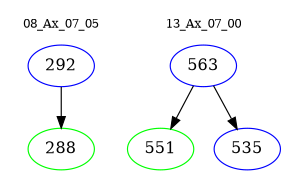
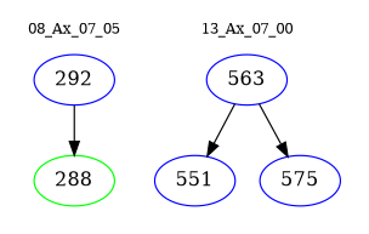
  digraph {
    node [color=blue]
    edge [color=black]
    n1 [label=292]
    n2 [color=green label=288]
    n3 [label=563]
-   n4 [color=green label=551]
-   n5 [label=535]
+   n4 [label=551]
+   n5 [label=575]
    subgraph cluster_1 {
      color=white
      fontsize=10
      label="08_Ax_07_05"
      n1
      n2
    }
    subgraph cluster_2 {
      color=white
      fontsize=10
      label="13_Ax_07_00"
      n3
      n4
      n5
    }
    n1 -> n2
    n3 -> n4
    n3 -> n5
  }
